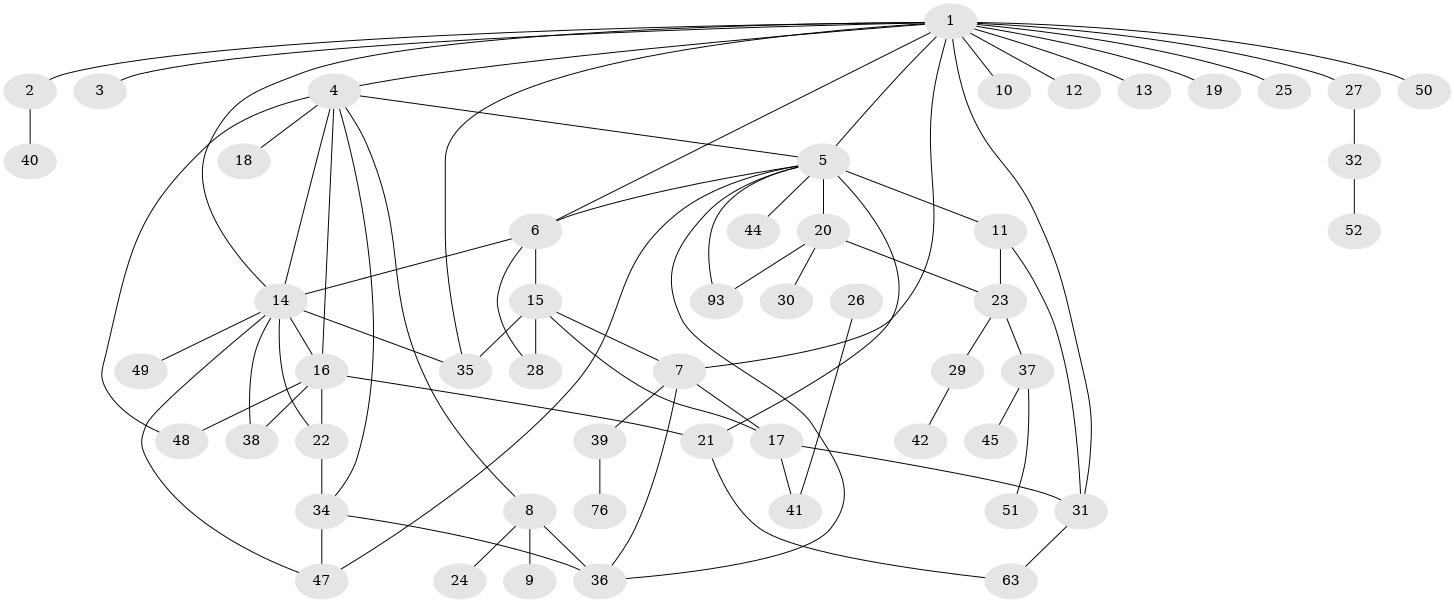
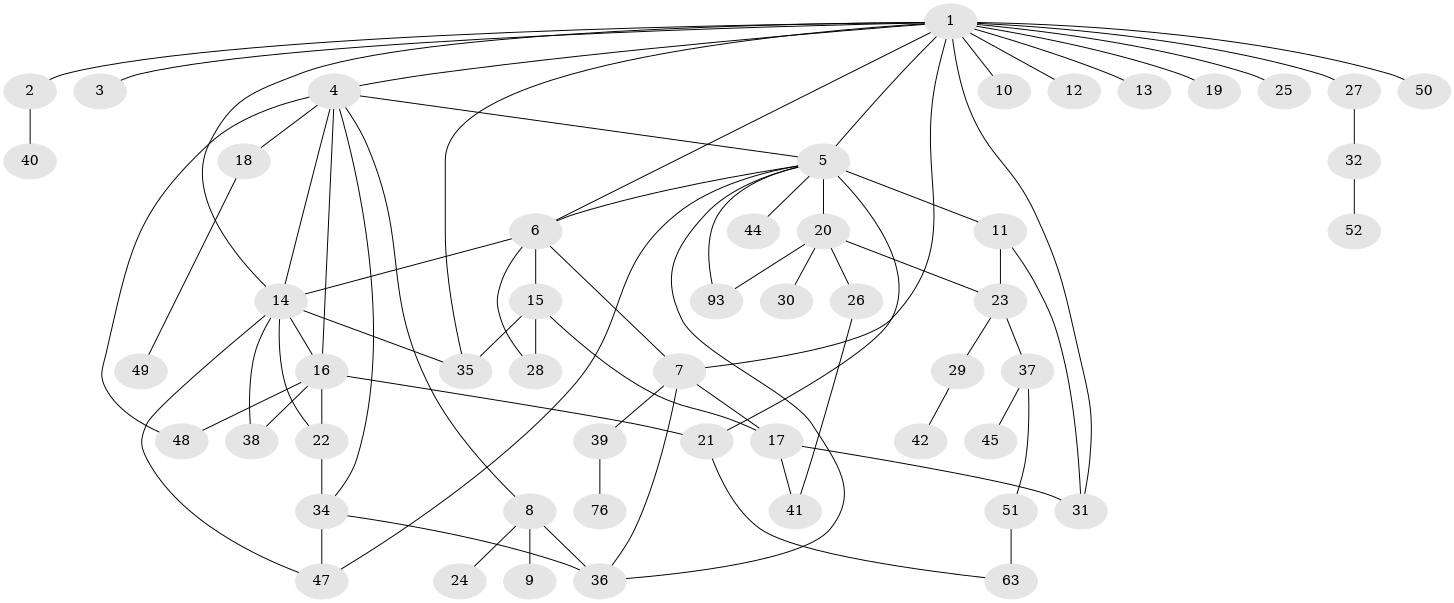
  graph {
    node [color=gray90 style=filled]
    edge [weight=1.0]
    1
    2
    3
    4
    5
    6
    7
    10
    12
    13
    14
    19
    25
    27
    31
    35
    50
    40
    8
    16
    18
    34
    48
    11
    20
    21
    36
    n28 [label=93]
    44
    47
    15
    28
    17
    39
    22
    49
    38
    32
    n39 [label=63]
    9
    24
    23
    26
    30
    41
    n46 [label=76]
    29
    37
    42
    45
    51
    52
    1 -- 2
    1 -- 3
    1 -- 4
    1 -- 5
    1 -- 6
    1 -- 7
    1 -- 10
    1 -- 12
    1 -- 13
    1 -- 14
    1 -- 19
    1 -- 25
    1 -- 27 [weight=2.0]
    1 -- 31
    1 -- 35
    1 -- 50
    2 -- 40
    4 -- 5
    4 -- 14
    4 -- 8
    4 -- 16
    4 -- 18 [weight=2.0]
    4 -- 34
    4 -- 48
    5 -- 6 [weight=2.0]
    5 -- 11
    5 -- 20 [weight=6.0]
    5 -- 21 [weight=2.0]
    5 -- 36
    5 -- n28
    5 -- 44
    5 -- 47
-   15 -- 7
+   6 -- 7
    6 -- 14
    6 -- 15
    6 -- 28
    7 -- 36
    7 -- 17
    7 -- 39
    14 -- 35
    14 -- 16 [weight=3.0]
    14 -- 47
    14 -- 22
-   14 -- 49
+   18 -- 49
    14 -- 38
    27 -- 32
-   31 -- n39
+   51 -- n39
    8 -- 36 [weight=2.0]
    8 -- 9 [weight=2.0]
    8 -- 24 [weight=2.0]
    16 -- 48
    16 -- 21
    16 -- 22
    16 -- 38
    34 -- 36
    34 -- 47
    11 -- 31
    11 -- 23
    20 -- n28
    20 -- 23
+   20 -- 26
    20 -- 30
    21 -- n39
    15 -- 35
    15 -- 28 [weight=2.0]
    15 -- 17
    17 -- 31
    17 -- 41
    39 -- n46
    22 -- 34 [weight=3.0]
    32 -- 52
    23 -- 29
    23 -- 37
    26 -- 41
    29 -- 42
    37 -- 45
    37 -- 51
  }
